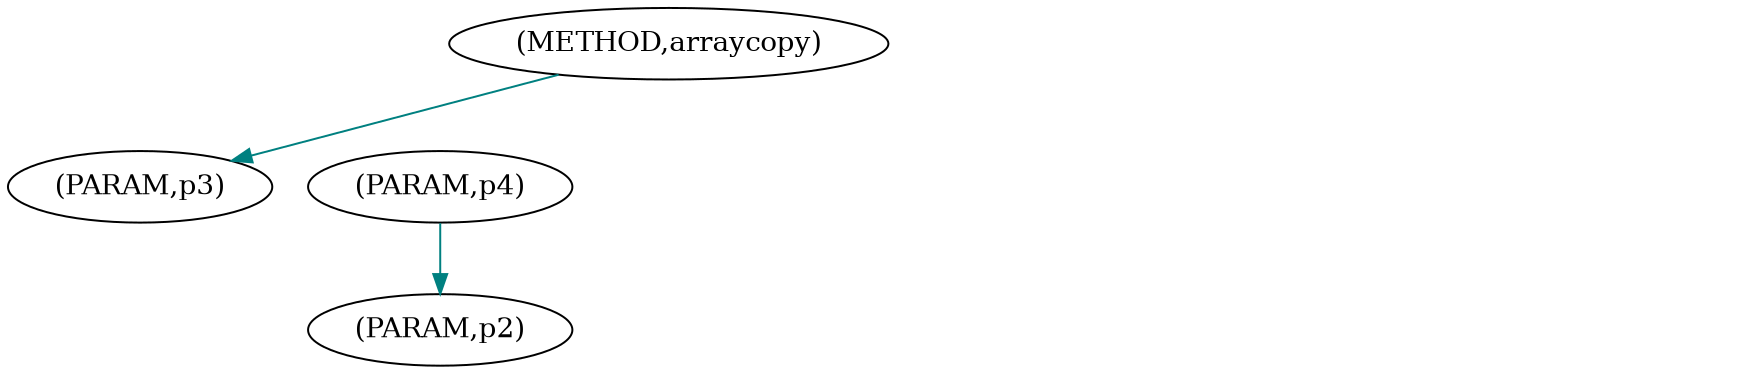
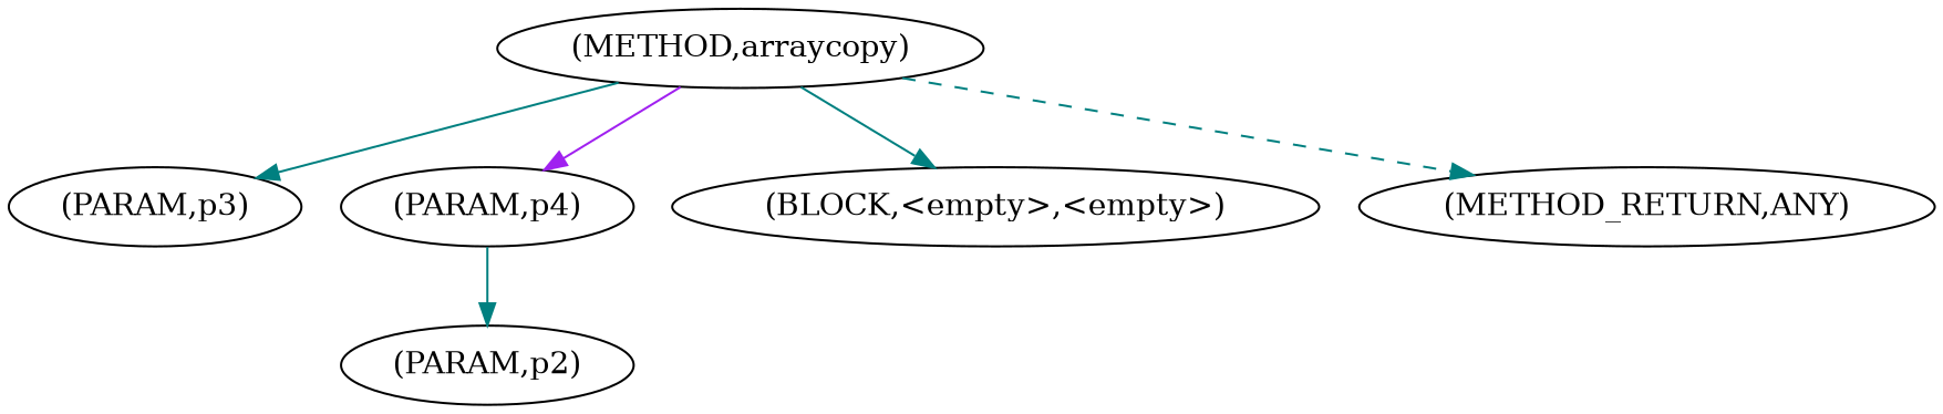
  digraph {
    edge [color=teal style=solid]
    n1 [label=<(METHOD,arraycopy)>]
    n2 [label=<(PARAM,p3)>]
    n3 [label=<(PARAM,p4)>]
+   n4 [label=<(BLOCK,&lt;empty&gt;,&lt;empty&gt;)>]
+   n5 [label=<(METHOD_RETURN,ANY)>]
    n6 [label=<(PARAM,p2)>]
    n1 -> n2
+   n1 -> n3 [color=purple]
+   n1 -> n4
+   n1 -> n5 [style=dashed]
    n3 -> n6
  }
